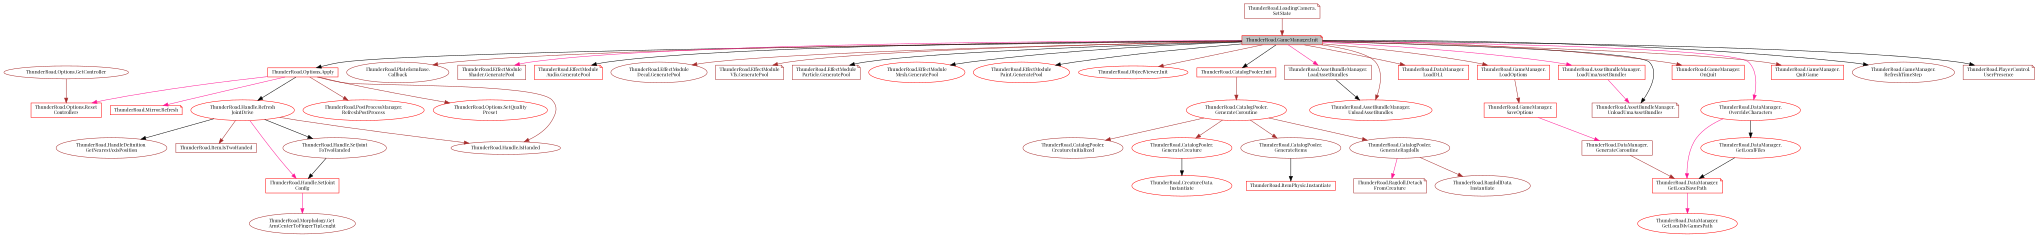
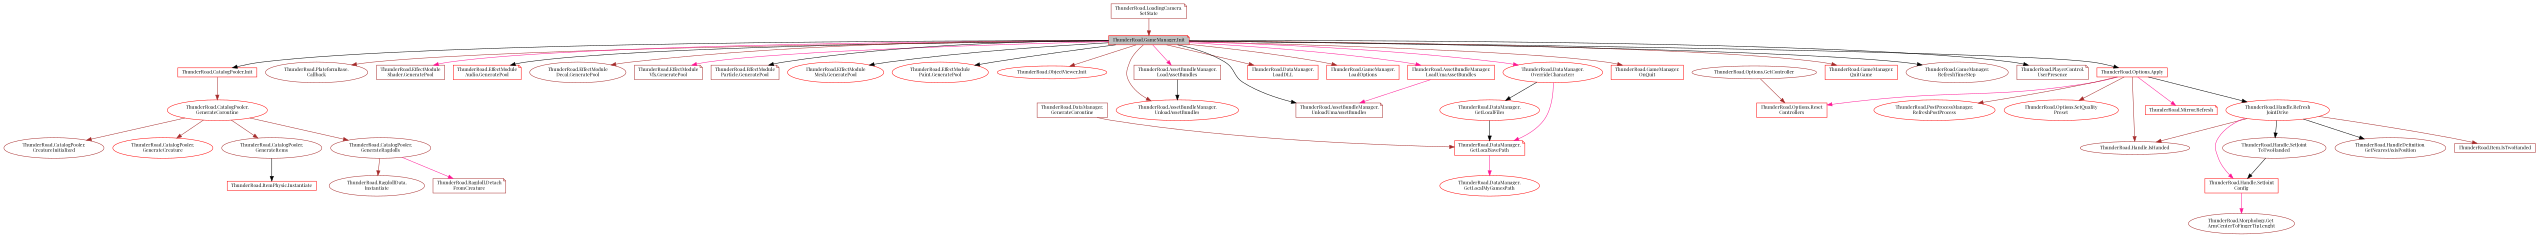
  digraph {
    fontname="Playfair Display"
    rankdir=TB
    node [color=red fillcolor=white fontname="Playfair Display" fontsize=10 shape=ellipse style=filled]
    edge [color=brown fontname="Playfair Display" fontsize=10 labelfontname=Helvetica labelfontsize=10 style=solid]
    n1 [fillcolor=grey75 fontcolor=black height=0.2 label="ThunderRoad.GameManager.Init" shape=note width=0.4]
    n2 [height=0.2 label="ThunderRoad.Options.Apply" shape=box width=0.4]
    n3 [color=brown height=0.2 label="ThunderRoad.PlateformBase.\lCallback" width=0.4]
    n4 [color=brown height=0.2 label="ThunderRoad.EffectModule\lShader.GeneratePool" shape=box width=0.4]
    n5 [height=0.2 label="ThunderRoad.EffectModule\lAudio.GeneratePool" shape=note width=0.4]
    n6 [color=brown height=0.2 label="ThunderRoad.EffectModule\lDecal.GeneratePool" width=0.4]
    n7 [color=brown height=0.2 label="ThunderRoad.EffectModule\lVfx.GeneratePool" shape=note width=0.4]
    n8 [color=brown height=0.2 label="ThunderRoad.EffectModule\lParticle.GeneratePool" shape=note width=0.4]
    n9 [height=0.2 label="ThunderRoad.EffectModule\lMesh.GeneratePool" width=0.4]
    n10 [height=0.2 label="ThunderRoad.EffectModule\lPaint.GeneratePool" width=0.4]
    n11 [height=0.2 label="ThunderRoad.ObjectViewer.Init" width=0.4]
    n12 [height=0.2 label="ThunderRoad.CatalogPooler.Init" shape=box width=0.4]
    n13 [color=brown height=0.2 label="ThunderRoad.AssetBundleManager.\lLoadAssetBundles" shape=box width=0.4]
    n14 [height=0.2 label="ThunderRoad.AssetBundleManager.\lUnloadAssetBundles" width=0.4]
    n15 [height=0.2 label="ThunderRoad.DataManager.\lLoadDLL" shape=box width=0.4]
    n16 [height=0.2 label="ThunderRoad.GameManager.\lLoadOptions" shape=box width=0.4]
    n17 [height=0.2 label="ThunderRoad.AssetBundleManager.\lLoadUmaAssetBundles" shape=box width=0.4]
    n18 [color=brown height=0.2 label="ThunderRoad.AssetBundleManager.\lUnloadUmaAssetBundles" shape=note width=0.4]
    n19 [height=0.2 label="ThunderRoad.GameManager.\lOnQuit" shape=box width=0.4]
    n20 [height=0.2 label="ThunderRoad.DataManager.\lOverrideCharacters" width=0.4]
    n21 [height=0.2 label="ThunderRoad.GameManager.\lQuitGame" shape=box width=0.4]
    n22 [color=brown height=0.2 label="ThunderRoad.GameManager.\lRefreshTimeStep" width=0.4]
    n23 [color=brown height=0.2 label="ThunderRoad.PlayerControl.\lUserPresence" shape=note width=0.4]
    n24 [height=0.2 label="ThunderRoad.Options.Reset\lControllers" shape=box width=0.4]
    n25 [height=0.2 label="ThunderRoad.Mirror.Refresh" shape=note width=0.4]
    n26 [height=0.2 label="ThunderRoad.Handle.Refresh\lJointDrive" width=0.4]
    n27 [height=0.2 label="ThunderRoad.PostProcessManager.\lRefreshPostProcess" width=0.4]
    n28 [height=0.2 label="ThunderRoad.Options.SetQuality\lPreset" width=0.4]
    n29 [color=brown height=0.2 label="ThunderRoad.Handle.IsHanded" width=0.4]
    n30 [height=0.2 label="ThunderRoad.CatalogPooler.\lGenerateCoroutine" width=0.4]
-   n31 [height=0.2 label="ThunderRoad.GameManager.\lSaveOptions" shape=box width=0.4]
    n32 [height=0.2 label="ThunderRoad.DataManager.\lGetLocalSavePath" shape=note width=0.4]
    n33 [height=0.2 label="ThunderRoad.DataManager.\lGetLocalFiles" width=0.4]
    n34 [color=brown height=0.2 label="ThunderRoad.LoadingCamera.\lSetState" shape=note width=0.4]
    n35 [color=brown height=0.2 label="ThunderRoad.Options.GetController" width=0.4]
    n36 [color=brown height=0.2 label="ThunderRoad.HandleDefinition.\lGetNearestAxisPosition" width=0.4]
    n37 [color=brown height=0.2 label="ThunderRoad.Item.IsTwoHanded" shape=box width=0.4]
    n38 [height=0.2 label="ThunderRoad.Handle.SetJoint\lConfig" shape=box width=0.4]
    n39 [color=brown height=0.2 label="ThunderRoad.Handle.SetJoint\lToTwoHanded" width=0.4]
    n40 [color=brown height=0.2 label="ThunderRoad.Morphology.Get\lArmCenterToFingerTipLenght" width=0.4]
    n41 [color=brown height=0.2 label="ThunderRoad.CatalogPooler.\lCreatureInitialized" width=0.4]
    n42 [height=0.2 label="ThunderRoad.CatalogPooler.\lGenerateCreature" width=0.4]
    n43 [color=brown height=0.2 label="ThunderRoad.CatalogPooler.\lGenerateItems" width=0.4]
    n44 [color=brown height=0.2 label="ThunderRoad.CatalogPooler.\lGenerateRagdolls" width=0.4]
-   n45 [height=0.2 label="ThunderRoad.CreatureData.\lInstantiate" width=0.4]
    n46 [height=0.2 label="ThunderRoad.ItemPhysic.Instantiate" shape=box width=0.4]
    n47 [color=brown height=0.2 label="ThunderRoad.Ragdoll.Detach\lFromCreature" shape=note width=0.4]
    n48 [color=brown height=0.2 label="ThunderRoad.RagdollData.\lInstantiate" width=0.4]
    n49 [color=brown height=0.2 label="ThunderRoad.DataManager.\lGenerateCoroutine" shape=box width=0.4]
    n50 [height=0.2 label="ThunderRoad.DataManager.\lGetLocalMyGamesPath" width=0.4]
    n1 -> n2 [color=black]
    n1 -> n3
    n1 -> n4 [color=deeppink]
    n1 -> n5 [color=black]
    n1 -> n6
-   n1 -> n7
+   n1 -> n7 [color=deeppink]
    n1 -> n8 [color=black]
    n1 -> n9 [color=black]
    n1 -> n10 [color=black]
    n1 -> n11
    n1 -> n12 [color=black]
    n1 -> n13 [color=deeppink]
    n1 -> n14
    n1 -> n15
    n1 -> n16
    n1 -> n17 [color=deeppink]
    n1 -> n18 [color=black]
    n1 -> n19
    n1 -> n20 [color=deeppink]
    n1 -> n21
    n1 -> n22 [color=black]
    n1 -> n23 [color=black]
    n2 -> n24 [color=deeppink]
    n2 -> n25 [color=deeppink]
    n2 -> n26 [color=black]
    n2 -> n27
    n2 -> n28
    n2 -> n29
    n12 -> n30
    n13 -> n14 [color=black]
-   n16 -> n31
    n17 -> n18 [color=deeppink]
    n20 -> n32 [color=deeppink]
    n20 -> n33 [color=black]
    n26 -> n29
    n26 -> n36 [color=black]
    n26 -> n37
    n26 -> n38 [color=deeppink]
    n26 -> n39 [color=black]
    n30 -> n41
    n30 -> n42
    n30 -> n43
    n30 -> n44
-   n31 -> n49 [color=deeppink]
    n32 -> n50 [color=deeppink]
    n33 -> n32 [color=black]
    n34 -> n1
    n35 -> n24
    n38 -> n40 [color=deeppink]
    n39 -> n38 [color=black]
-   n42 -> n45 [color=black]
    n43 -> n46 [color=black]
    n44 -> n47 [color=deeppink]
    n44 -> n48
    n49 -> n32
  }
